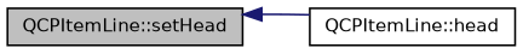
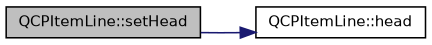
  digraph {
    rankdir=LR
    node [color=black fontname=Helvetica fontsize=10 shape=record style=filled]
    n1 [fillcolor=grey75 fontcolor=black height=0.2 label="QCPItemLine::setHead" width=0.4]
    n2 [fillcolor=white height=0.2 label="QCPItemLine::head" width=0.4]
-   n2 -> n1 [color=midnightblue fontname=Helvetica fontsize=10 labelfontname=Helvetica labelfontsize=10 style=solid]
+   n1 -> n2 [color=midnightblue fontname=Helvetica fontsize=10 labelfontname=Helvetica labelfontsize=10 style=solid]
  }
